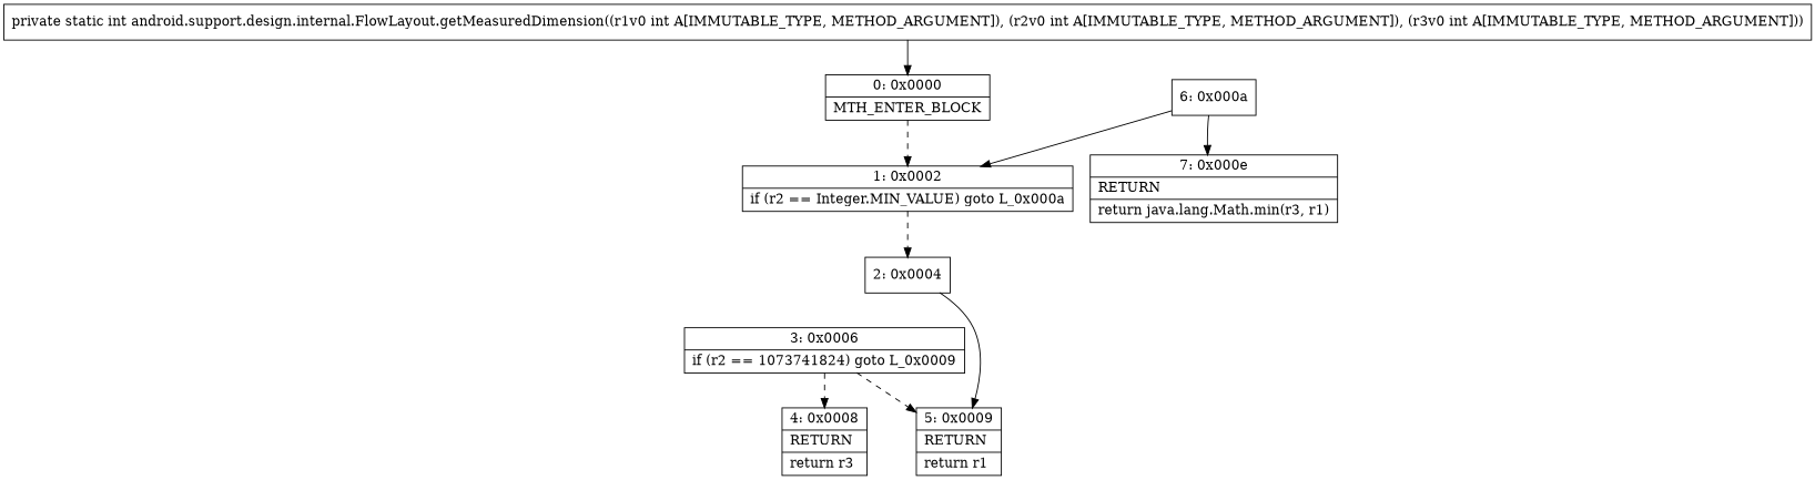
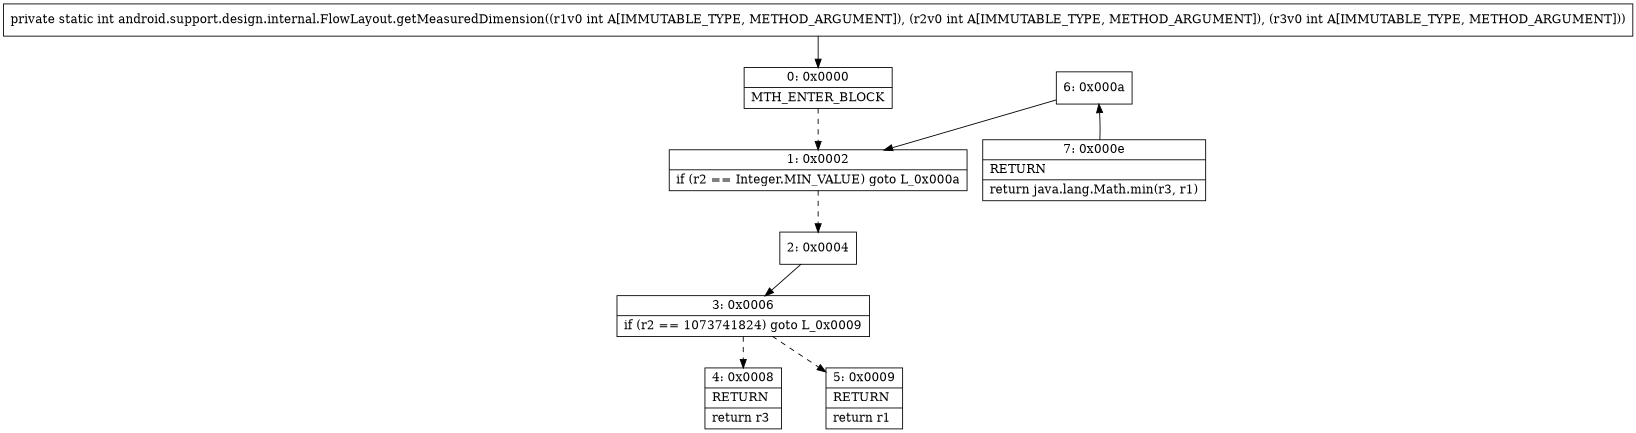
  digraph {
    node [shape=record]
    n1 [label="{0\:\ 0x0000|MTH_ENTER_BLOCK\l}"]
    n2 [label="{1\:\ 0x0002|if (r2 == Integer.MIN_VALUE) goto L_0x000a\l}"]
    n3 [label="{2\:\ 0x0004}"]
    n4 [label="{3\:\ 0x0006|if (r2 == 1073741824) goto L_0x0009\l}"]
    n5 [label="{6\:\ 0x000a}"]
    n6 [label="{7\:\ 0x000e|RETURN\l|return java.lang.Math.min(r3, r1)\l}"]
    n7 [label="{4\:\ 0x0008|RETURN\l|return r3\l}"]
    n8 [label="{5\:\ 0x0009|RETURN\l|return r1\l}"]
    n9 [label="{private static int android.support.design.internal.FlowLayout.getMeasuredDimension((r1v0 int A[IMMUTABLE_TYPE, METHOD_ARGUMENT]), (r2v0 int A[IMMUTABLE_TYPE, METHOD_ARGUMENT]), (r3v0 int A[IMMUTABLE_TYPE, METHOD_ARGUMENT])) }"]
    n1 -> n2 [style=dashed]
    n2 -> n3 [style=dashed]
-   n3 -> n8
+   n3 -> n4
    n4 -> n7 [style=dashed]
    n4 -> n8 [style=dashed]
    n5 -> n2
-   n5 -> n6
+   n6 -> n5
    n9 -> n1
  }
